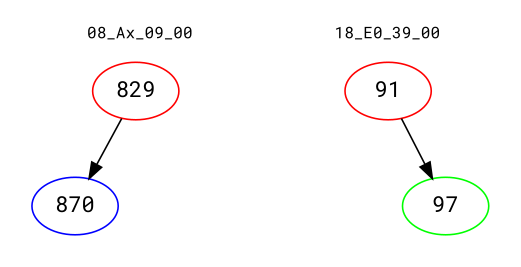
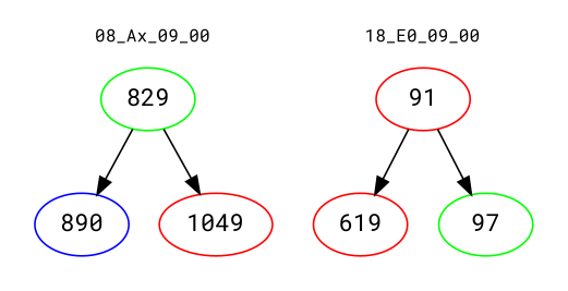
  digraph {
    fontname="Roboto Mono"
    node [color=red fontname="Roboto Mono"]
    edge [color=black fontname="Roboto Mono"]
-   n1 [label=829]
-   n2 [color=blue label=870]
+   n1 [color=green label=829]
+   n2 [color=blue label=890]
+   n3 [label=1049]
    n4 [label=91]
+   n5 [label=619]
    n6 [color=green label=97]
    subgraph cluster_1 {
      color=white
      fontsize=10
      label="08_Ax_09_00"
      n1
      n2
+     n3
    }
    subgraph cluster_2 {
      color=white
      fontsize=10
-     label="18_E0_39_00"
+     label="18_E0_09_00"
      n4
+     n5
      n6
    }
    n1 -> n2
+   n1 -> n3
+   n4 -> n5
    n4 -> n6
  }
